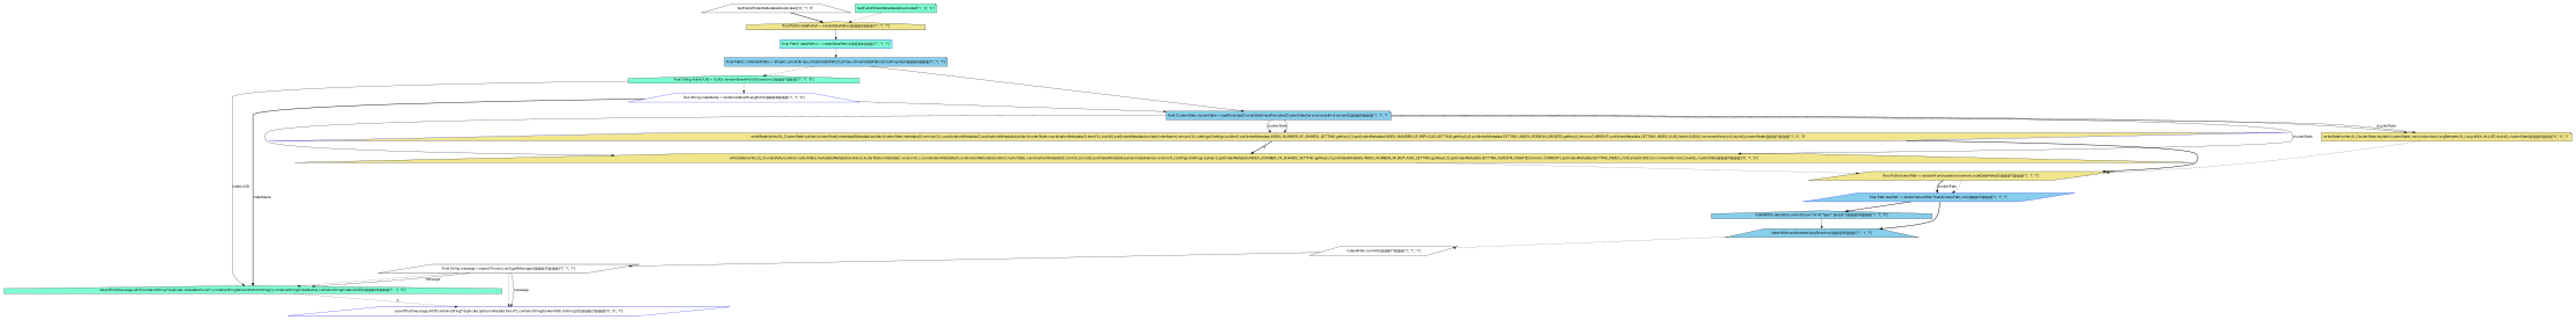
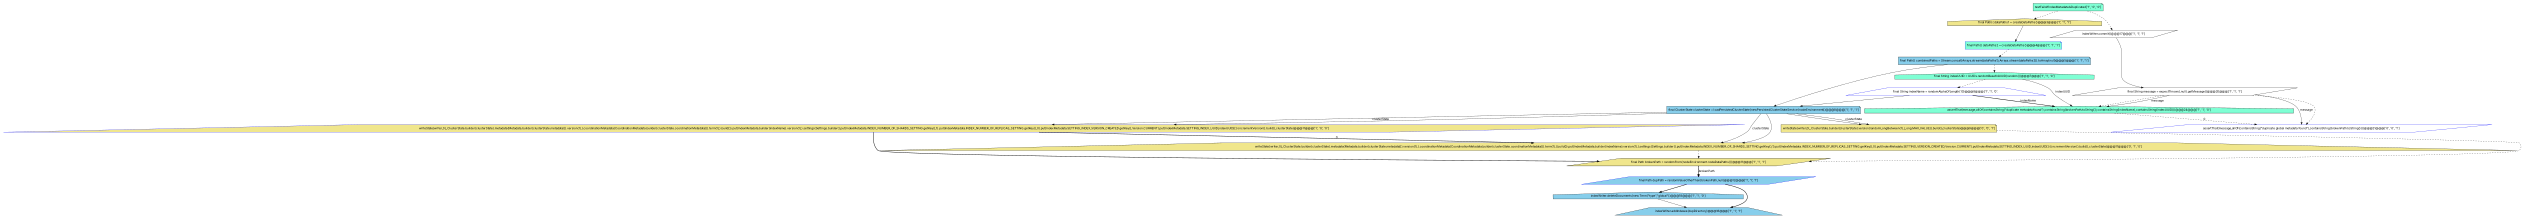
  digraph {
    fontname=Inter
    node [color=black fillcolor=khaki fontname=Inter shape=parallelogram style=filled]
    edge [fontname=Inter style=solid]
    n1 [label="writeState(writer,0L,ClusterState.builder(clusterState).version(randomLongBetween(1L,Long.MAX_VALUE)).build(),clusterState)@@@9@@@['0', '0', '1']" shape=note]
    n2 [label="final Path brokenPath = randomFrom(nodeEnvironment.nodeDataPaths())@@@11@@@['1', '1', '1']"]
    n3 [color=blue fillcolor=skyblue label="final Path dupPath = randomValueOtherThan(brokenPath,null)@@@12@@@['1', '1', '1']"]
    n4 [label="final Path(( dataPaths1 = createDataPaths()@@@3@@@['1', '1', '1']" shape=house]
    n5 [color=blue fillcolor=aquamarine label="final Path(( dataPaths2 = createDataPaths()@@@4@@@['1', '1', '1']" shape=note]
    n6 [fillcolor=skyblue label="final Path(( combinedPaths = Stream.concat(Arrays.stream(dataPaths1),Arrays.stream(dataPaths2)).toArray(null)@@@5@@@['1', '1', '1']" shape=note]
    n7 [color=blue label="writeState(writer,0L,ClusterState.builder(clusterState).metadata(Metadata.builder(clusterState.metadata()).version(1L).coordinationMetadata(CoordinationMetadata.builder(clusterState.coordinationMetadata()).term(1L).build()).put(IndexMetadata.builder(indexName).version(1L).settings(Settings.builder().put(IndexMetadata.INDEX_NUMBER_OF_SHARDS_SETTING.getKey(),1).put(IndexMetadata.INDEX_NUMBER_OF_REPLICAS_SETTING.getKey(),0).put(IndexMetadata.SETTING_INDEX_VERSION_CREATED.getKey(),Version.CURRENT).put(IndexMetadata.SETTING_INDEX_UUID,indexUUID)))).incrementVersion().build(),clusterState)@@@11@@@['1', '0', '0']"]
    n8 [label="writeState(writer,0L,ClusterState.builder(clusterState).metadata(Metadata.builder(clusterState.metadata()).version(1L).coordinationMetadata(CoordinationMetadata.builder(clusterState.coordinationMetadata()).term(1L).build()).put(IndexMetadata.builder(indexName).version(1L).settings(Settings.builder().put(IndexMetadata.INDEX_NUMBER_OF_SHARDS_SETTING.getKey(),1).put(IndexMetadata.INDEX_NUMBER_OF_REPLICAS_SETTING.getKey(),0).put(IndexMetadata.SETTING_VERSION_CREATED,Version.CURRENT).put(IndexMetadata.SETTING_INDEX_UUID,indexUUID)))).incrementVersion().build(),clusterState)@@@11@@@['0', '1', '0']" shape=trapezium]
    n9 [fillcolor=white label="indexWriter.commit()@@@17@@@['1', '1', '1']"]
    n10 [fillcolor=white label="final String message = expectThrows(,null).getMessage()@@@20@@@['1', '1', '1']"]
    n11 [color=blue fillcolor=white label="assertThat(message,allOf(containsString(\"duplicate global metadata found\"),containsString(brokenPath.toString())))@@@21@@@['0', '0', '1']"]
    n12 [fillcolor=aquamarine label="assertThat(message,allOf(containsString(\"duplicate metadata found\"),containsString(brokenPath.toString()),containsString(indexName),containsString(indexUUID)))@@@24@@@['1', '1', '0']" shape=house]
-   n13 [fillcolor=white label="testFailsIfIndexMetadataIsDuplicated['0', '1', '0']" shape=trapezium]
    n14 [fillcolor=aquamarine label="testFailsIfIndexMetadataIsDuplicated['1', '0', '0']" shape=note]
    n15 [fillcolor=skyblue label="final ClusterState clusterState = loadPersistedClusterState(newPersistedClusterStateService(nodeEnvironment))@@@8@@@['1', '1', '1']" shape=note]
    n16 [fillcolor=skyblue label="indexWriter.deleteDocuments(new Term(\"type\",\"global\"))@@@18@@@['1', '1', '0']" shape=house]
    n17 [fillcolor=skyblue label="indexWriter.addIndexes(dupDirectory)@@@16@@@['1', '1', '1']" shape=trapezium]
    n18 [fillcolor=aquamarine label="final String indexUUID = UUIDs.randomBase64UUID(random())@@@7@@@['1', '1', '0']" shape=house]
    n19 [color=blue fillcolor=white label="final String indexName = randomAlphaOfLength(10)@@@8@@@['1', '1', '0']" shape=trapezium]
    n1 -> n2 [style=dashed]
    n2 -> n3 [style=dashed]
    n2 -> n3 [label=brokenPath style=bold]
    n3 -> n16 [style=bold]
    n3 -> n17 [style=bold]
    n4 -> n5
    n5 -> n6 [style=dashed]
    n6 -> n15
    n6 -> n18 [style=dashed]
    n7 -> n2 [style=bold]
    n7 -> n8 [label=0 style=bold]
    n8 -> n2 [style=dashed]
    n9 -> n10
    n10 -> n11 [label=message]
    n10 -> n11 [style=dashed]
    n10 -> n12 [style=dashed]
    n10 -> n12 [label=message]
    n12 -> n11 [label=0 style=dashed]
-   n13 -> n4 [style=bold]
    n14 -> n4 [style=dashed]
    n15 -> n1
    n15 -> n1 [label=clusterState]
    n15 -> n7 [label=clusterState]
    n15 -> n7
    n15 -> n8
    n15 -> n8 [label=clusterState]
    n16 -> n17
-   n17 -> n9 [style=dashed]
+   n14 -> n9 [style=dashed]
    n18 -> n12 [label=indexUUID]
    n18 -> n19 [style=dashed]
    n19 -> n12 [label=indexName style=bold]
    n19 -> n15
  }
